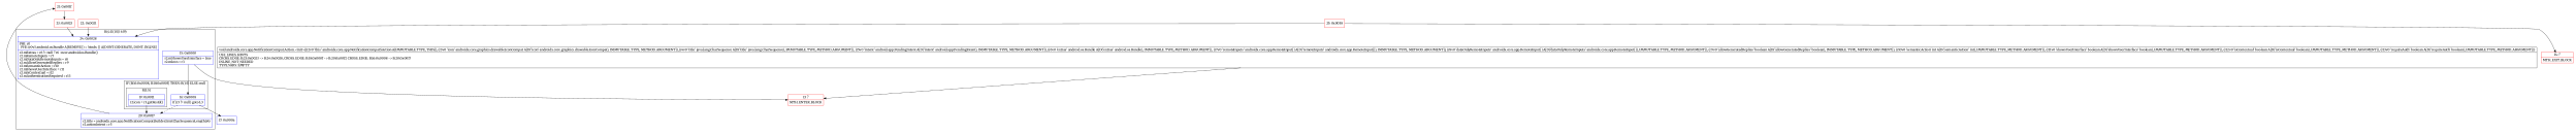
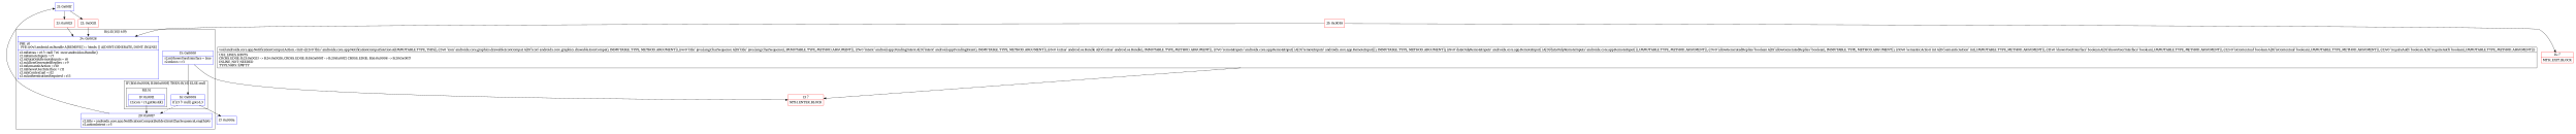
  digraph {
    fontname=Merriweather
    node [color=blue fontname=Merriweather shape=record]
    edge [fontname=Merriweather]
    n1 [label="{19\:\ 0x0011|r2.icon = r3.getResId()\l}"]
    n2 [label="{16\:\ 0x0008|if (r3 != null) goto L3\l}"]
    n3 [label="{15\:\ 0x0000|r2.mShowsUserInterface = true\lr2.mIcon = r3\l}"]
    n4 [label="{20\:\ 0x0017|r2.title = androidx.core.app.NotificationCompat.Builder.limitCharSequenceLength(r4)\lr2.actionIntent = r5\l}"]
    n5 [label="{24\:\ 0x0028|PHI: r0 \l  PHI: (r0v3 android.os.Bundle A[REMOVE]) =  binds: [] A[DONT_GENERATE, DONT_INLINE]\l|r2.mExtras = r6 != null ? r6 : new android.os.Bundle()\lr2.mRemoteInputs = r7\lr2.mDataOnlyRemoteInputs = r8\lr2.mAllowGeneratedReplies = r9\lr2.mSemanticAction = r10\lr2.mShowsUserInterface = r11\lr2.mIsContextual = r12\lr2.mAuthenticationRequired = r13\l}"]
    n6 [label="{17\:\ 0x000a}"]
    n7 [color=red label="{13\:\ ?|MTH_ENTER_BLOCK\l}"]
-   n8 [color=red label="{21\:\ 0x001f}"]
+   n8 [label="{21\:\ 0x001f}"]
    n9 [color=red label="{22\:\ 0x0021}"]
    n10 [color=red label="{23\:\ 0x0023}"]
    n11 [color=red label="{25\:\ 0x0038}"]
    n12 [color=red label="{14\:\ ?|MTH_EXIT_BLOCK\l}"]
    n13 [label="{void androidx.core.app.NotificationCompat.Action.\<init\>((r2v0 'this' androidx.core.app.NotificationCompat$Action A[IMMUTABLE_TYPE, THIS]), (r3v0 'icon' androidx.core.graphics.drawable.IconCompat A[D('icon' androidx.core.graphics.drawable.IconCompat), IMMUTABLE_TYPE, METHOD_ARGUMENT]), (r4v0 'title' java.lang.CharSequence A[D('title' java.lang.CharSequence), IMMUTABLE_TYPE, METHOD_ARGUMENT]), (r5v0 'intent' android.app.PendingIntent A[D('intent' android.app.PendingIntent), IMMUTABLE_TYPE, METHOD_ARGUMENT]), (r6v0 'extras' android.os.Bundle A[D('extras' android.os.Bundle), IMMUTABLE_TYPE, METHOD_ARGUMENT]), (r7v0 'remoteInputs' androidx.core.app.RemoteInput[] A[D('remoteInputs' androidx.core.app.RemoteInput[]), IMMUTABLE_TYPE, METHOD_ARGUMENT]), (r8v0 'dataOnlyRemoteInputs' androidx.core.app.RemoteInput[] A[D('dataOnlyRemoteInputs' androidx.core.app.RemoteInput[]), IMMUTABLE_TYPE, METHOD_ARGUMENT]), (r9v0 'allowGeneratedReplies' boolean A[D('allowGeneratedReplies' boolean), IMMUTABLE_TYPE, METHOD_ARGUMENT]), (r10v0 'semanticAction' int A[D('semanticAction' int), IMMUTABLE_TYPE, METHOD_ARGUMENT]), (r11v0 'showsUserInterface' boolean A[D('showsUserInterface' boolean), IMMUTABLE_TYPE, METHOD_ARGUMENT]), (r12v0 'isContextual' boolean A[D('isContextual' boolean), IMMUTABLE_TYPE, METHOD_ARGUMENT]), (r13v0 'requireAuth' boolean A[D('requireAuth' boolean), IMMUTABLE_TYPE, METHOD_ARGUMENT]))  | USE_LINES_HINTS\lCROSS_EDGE: B:23:0x0023 \-\> B:24:0x0028, CROSS_EDGE: B:18:0x000f \-\> B:20:0x0017, CROSS_EDGE: B:16:0x0008 \-\> B:20:0x0017\lINLINE_NOT_NEEDED\lTYPE_VARS: EMPTY\l}" color=""]
    subgraph cluster_1 {
      label="R(4:1|(1:5)|6|9)"
      n3
      n4
      n5
      subgraph cluster_2 {
        label="IF [B:16:0x0008, B:18:0x000f] THEN: R(1:5) ELSE: null"
        n2
        subgraph cluster_3 {
          label="R(1:5)"
          n1
        }
      }
    }
    n1 -> n4
    n2 -> n4 [style=dashed]
    n2 -> n6
    n3 -> n2
    n3 -> n7
    n4 -> n8
+   n8 -> n9
    n8 -> n10
    n9 -> n5
    n10 -> n5
    n11 -> n5
    n11 -> n12
    n13 -> n7
  }
